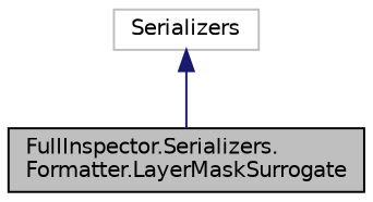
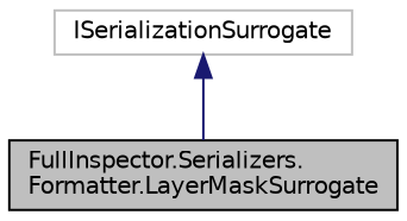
  digraph {
    node [fontname=Helvetica fontsize=10 shape=record style=filled]
    n1 [color=black fillcolor=grey75 fontcolor=black height=0.2 label="FullInspector.Serializers.\lFormatter.LayerMaskSurrogate" width=0.4]
-   n2 [color=grey75 fillcolor=white height=0.2 label=Serializers width=0.4]
+   n2 [color=grey75 fillcolor=white height=0.2 label=ISerializationSurrogate width=0.4]
    n2 -> n1 [color=midnightblue dir=back fontname=Helvetica fontsize=10 labelfontname=Helvetica labelfontsize=10 style=solid]
  }
